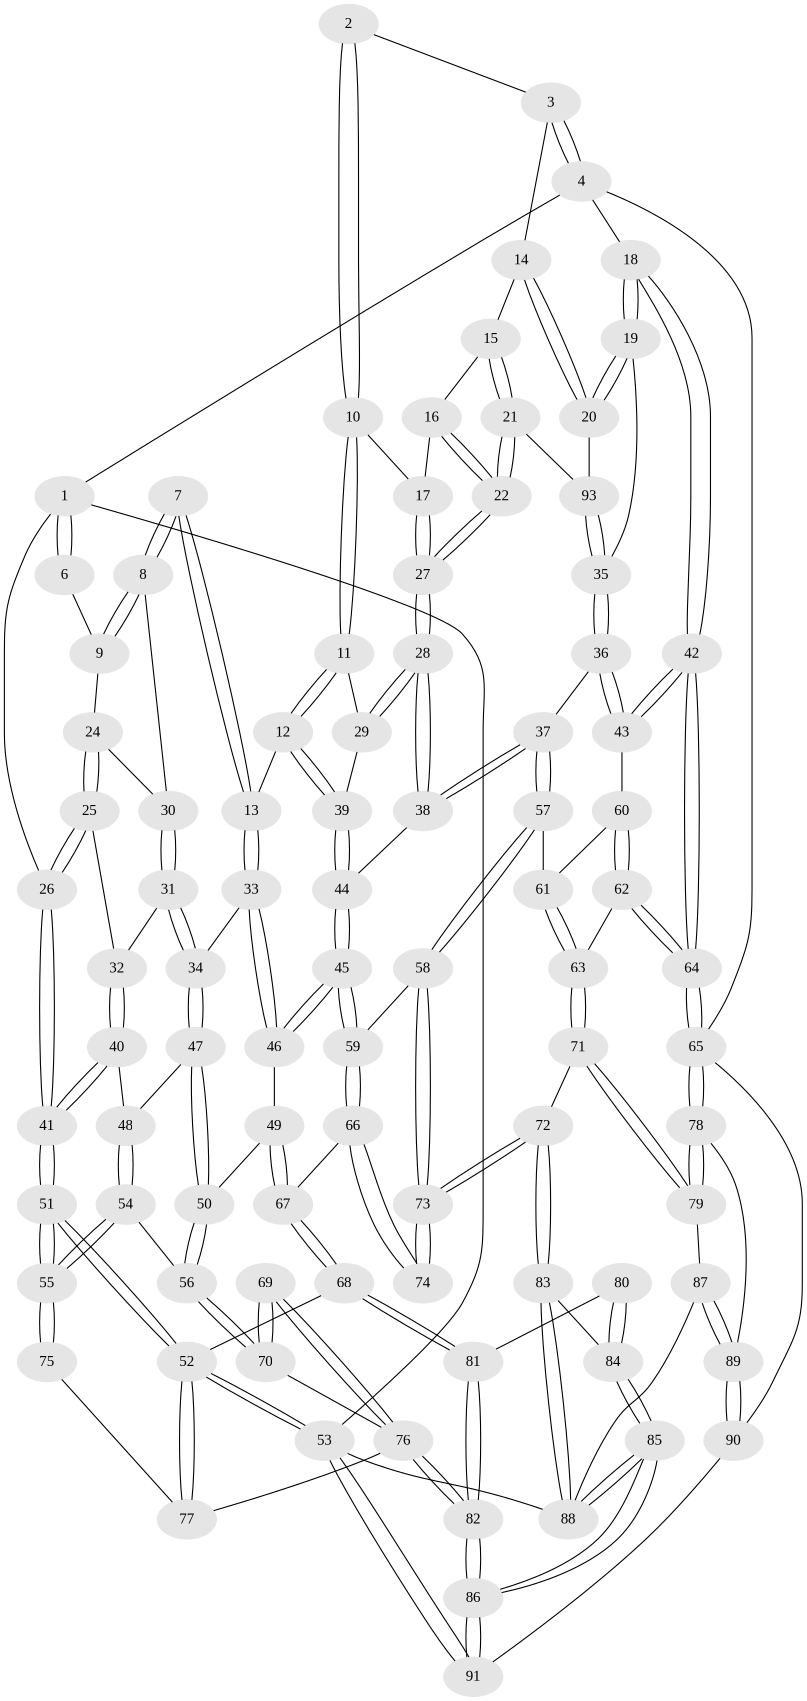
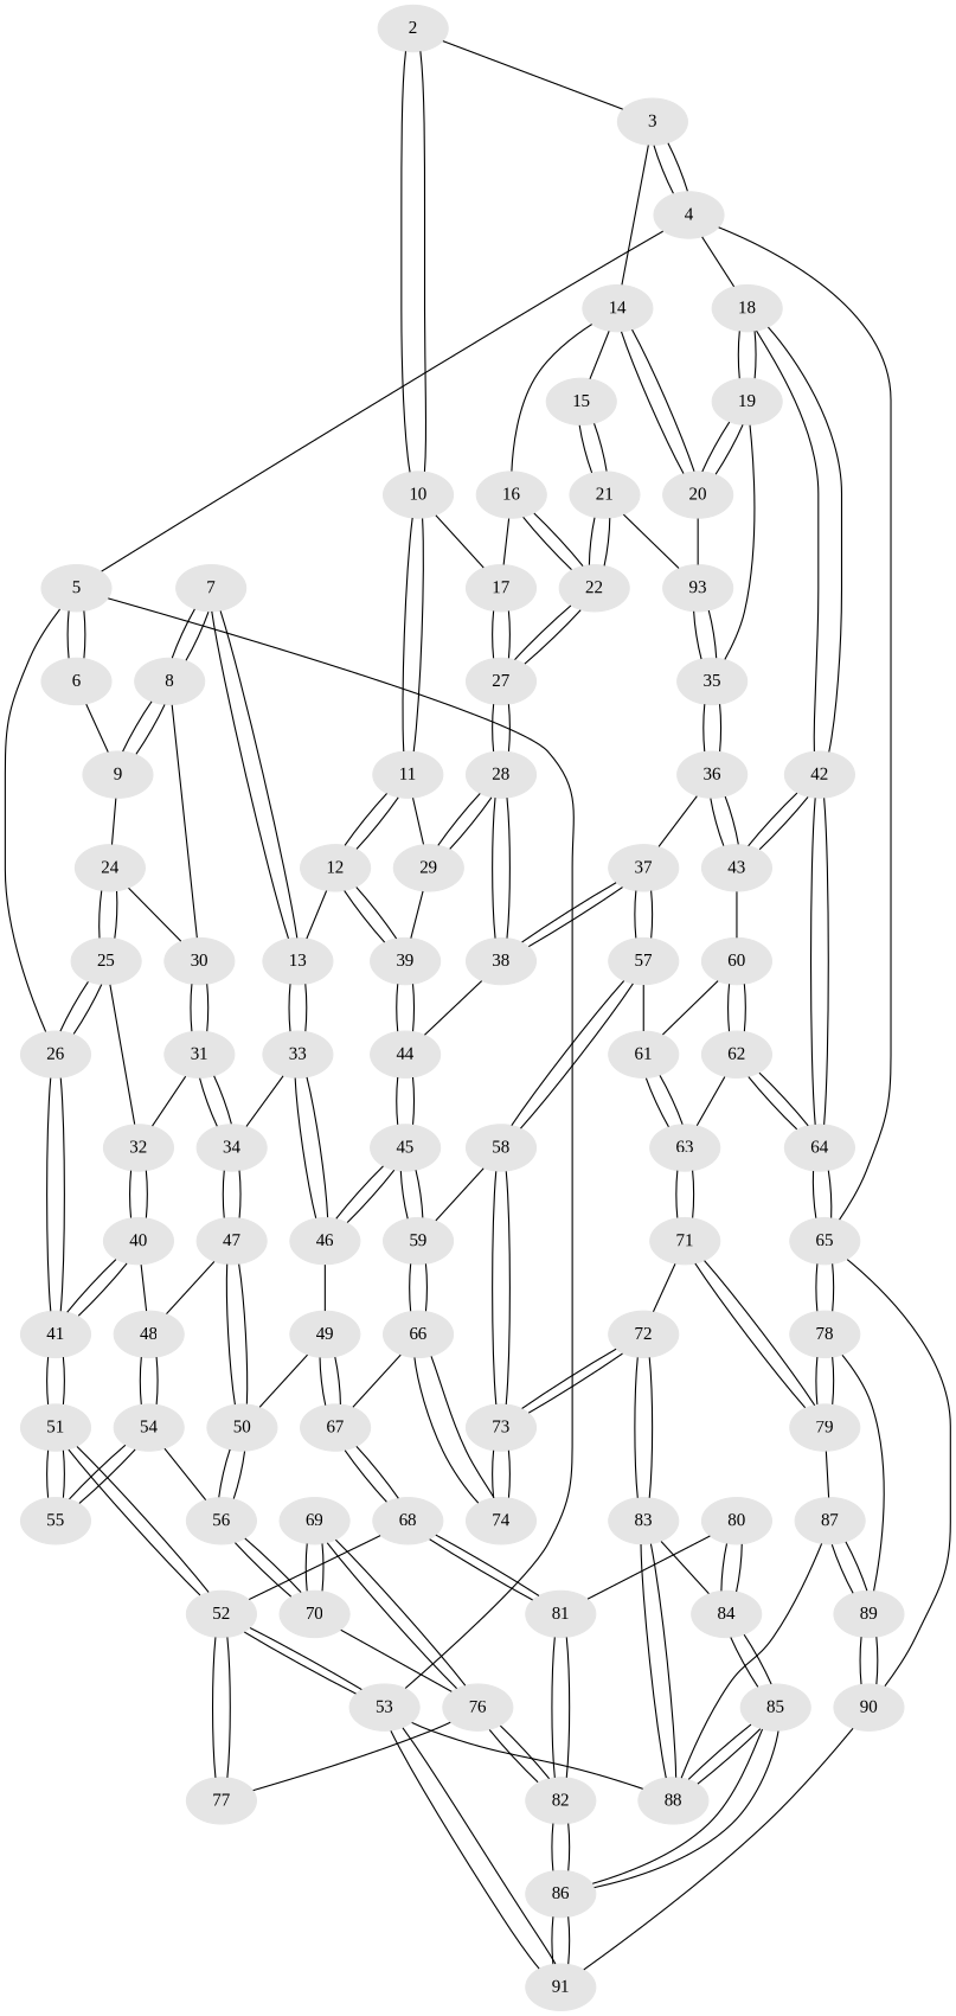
  graph {
    fontname="Liberation Serif"
    node [color=gray90 fontname="Liberation Serif" style=filled]
    edge [fontname="Liberation Serif"]
    2
    3
    10
    7
    8
    13
    4
    14
    11
    17
-   5 [label=1]
+   5
    18
    65
    15
    20
    6
    26
    53
    19
    42
    90
    78
    9
    41
    91
    88
    24
    30
    33
    31
    25
    12
    29
    27
    39
    44
    34
    46
    16
    21
    n41 [label=93]
    22
    28
    35
    43
    64
    36
    32
    40
    51
    38
    47
    48
    49
    50
    37
    57
    60
    58
    61
    45
    54
    52
    55
    62
    59
    66
    67
    56
    68
    70
    77
-   75
    76
    73
    63
    74
    71
    72
    79
    89
    81
    69
    82
    83
    87
    84
    80
    86
    85
    2 -- 3
    2 -- 10
    2 -- 10
    3 -- 4
    3 -- 4
    3 -- 14
    10 -- 11
    10 -- 11
    10 -- 17
    7 -- 8
    7 -- 8
    7 -- 13
    7 -- 13
    8 -- 9
    8 -- 9
    8 -- 30
    13 -- 33
    13 -- 33
    4 -- 5
    4 -- 18
    4 -- 65
    14 -- 15
    14 -- 20
    14 -- 20
    11 -- 12
    11 -- 12
    11 -- 29
    17 -- 27
    17 -- 27
    5 -- 6
    5 -- 6
    5 -- 26
    5 -- 53
    18 -- 19
    18 -- 19
    18 -- 42
    18 -- 42
    65 -- 90
    65 -- 78
    65 -- 78
-   15 -- 16
+   14 -- 16
    15 -- 21
    15 -- 21
    20 -- n41
    6 -- 9
    26 -- 41
    26 -- 41
    53 -- 91
    53 -- 91
    53 -- 88
    19 -- 20
    19 -- 20
    19 -- 35
    42 -- 43
    42 -- 43
    42 -- 64
    42 -- 64
    90 -- 91
    78 -- 79
    78 -- 79
    78 -- 89
    9 -- 24
    41 -- 51
    41 -- 51
    24 -- 30
    24 -- 25
    24 -- 25
    30 -- 31
    30 -- 31
    33 -- 34
    33 -- 46
    33 -- 46
    31 -- 34
    31 -- 34
    31 -- 32
    25 -- 26
    25 -- 26
    25 -- 32
    12 -- 13
    12 -- 39
    12 -- 39
    29 -- 39
    27 -- 28
    27 -- 28
    39 -- 44
    39 -- 44
    44 -- 45
    44 -- 45
    34 -- 47
    34 -- 47
    46 -- 49
    16 -- 17
    16 -- 22
    16 -- 22
    21 -- n41
    21 -- 22
    21 -- 22
    n41 -- 35
    n41 -- 35
    22 -- 27
    22 -- 27
    28 -- 29
    28 -- 29
    28 -- 38
    28 -- 38
    35 -- 36
    35 -- 36
    43 -- 60
    64 -- 65
    64 -- 65
    36 -- 43
    36 -- 43
    36 -- 37
    32 -- 40
    32 -- 40
    40 -- 41
    40 -- 41
    40 -- 48
    51 -- 52
    51 -- 52
    51 -- 55
    51 -- 55
    38 -- 44
    47 -- 48
    47 -- 50
    47 -- 50
    48 -- 54
    48 -- 54
    49 -- 50
    49 -- 67
    49 -- 67
    50 -- 56
    50 -- 56
    37 -- 38
    37 -- 38
    37 -- 57
    37 -- 57
    57 -- 58
    57 -- 58
    57 -- 61
    60 -- 61
    60 -- 62
    60 -- 62
    58 -- 59
    58 -- 73
    58 -- 73
    61 -- 63
    61 -- 63
    45 -- 46
    45 -- 46
    45 -- 59
    45 -- 59
    54 -- 55
    54 -- 55
    54 -- 56
    52 -- 53
    52 -- 53
    52 -- 77
    52 -- 77
-   55 -- 75
-   55 -- 75
    62 -- 64
    62 -- 64
    62 -- 63
    59 -- 66
    59 -- 66
    66 -- 67
    66 -- 74
    66 -- 74
    67 -- 68
    67 -- 68
    56 -- 70
    56 -- 70
    68 -- 52
    68 -- 81
    68 -- 81
    70 -- 76
-   75 -- 77
    76 -- 77
    76 -- 82
    76 -- 82
    73 -- 74
    73 -- 74
    63 -- 71
    63 -- 71
    71 -- 72
    71 -- 79
    71 -- 79
    72 -- 73
    72 -- 73
    72 -- 83
    72 -- 83
    79 -- 87
    89 -- 90
    89 -- 90
    81 -- 82
    81 -- 82
    69 -- 70
    69 -- 70
    69 -- 76
    69 -- 76
    82 -- 86
    82 -- 86
    83 -- 88
    83 -- 88
    83 -- 84
    87 -- 88
    87 -- 89
    87 -- 89
    84 -- 85
    84 -- 85
    80 -- 81
    80 -- 84
    80 -- 84
    86 -- 91
    86 -- 91
    85 -- 88
    85 -- 88
    85 -- 86
    85 -- 86
  }
